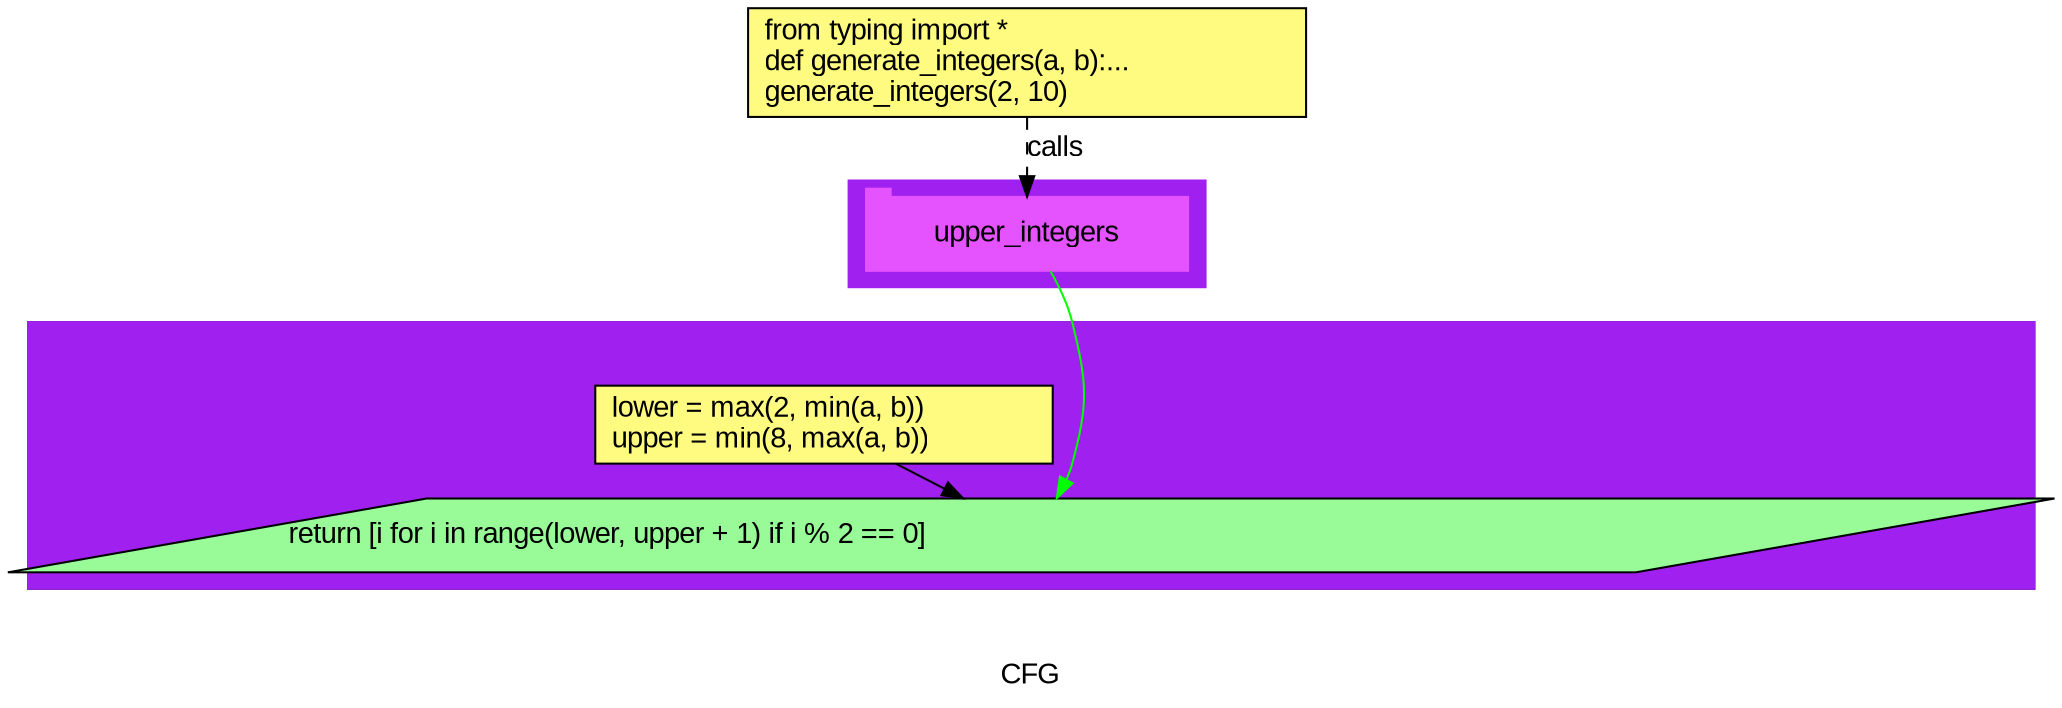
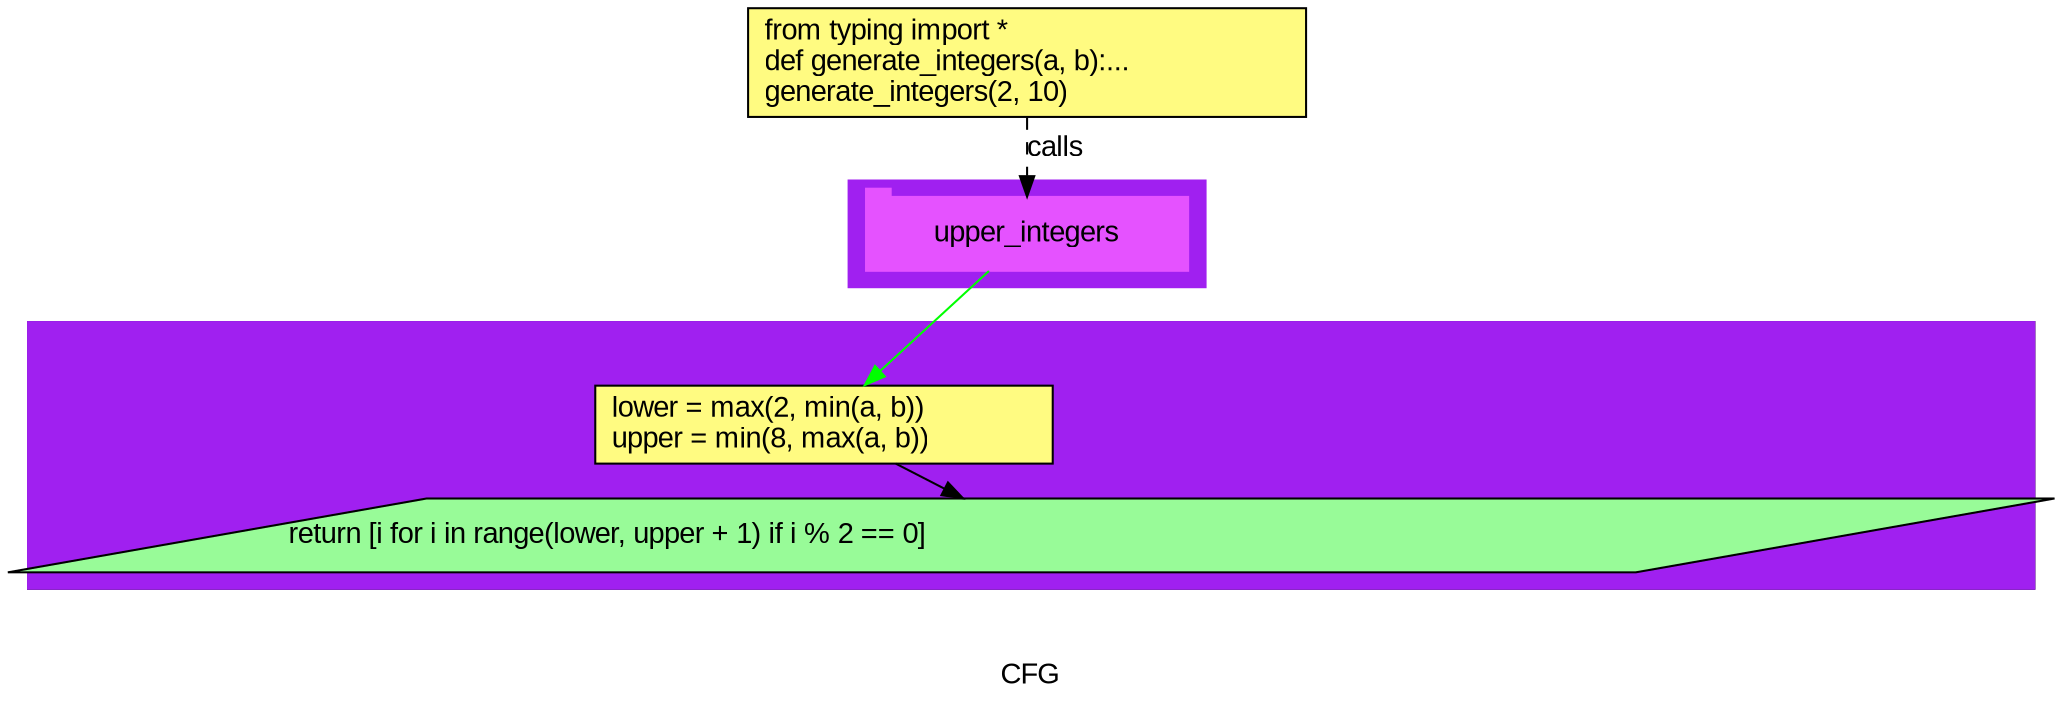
  digraph {
    compound=True
    fontname="Liberation Sans"
    label=CFG
    pack=False
    rankdir=TB
    ranksep=0.02
    node [fontname="Liberation Sans" shape=rectangle style="filled,solid" fillcolor="#FFFB81"]
    edge [fontname="Liberation Sans"]
    n1 [color="#E552FF" height=0.5 label=upper_integers linenum="[8]" shape=tab style=filled width=2.1806 fillcolor=""]
    n2 [height=0.52778 label="lower = max(2, min(a, b))\lupper = min(8, max(a, b))\l" linenum="[3, 4]" width=3.0972]
    n3 [fillcolor="#98fb98" height=0.5 label="return [i for i in range(lower, upper + 1) if i % 2 == 0]\l" linenum="[6]" shape=parallelogram width=12.891]
    n4 [height=0.73611 label="from typing import *\ldef generate_integers(a, b):...\lgenerate_integers(2, 10)\l" linenum="[1]" width=3.7778]
    subgraph cluster_1 {
      color=purple
      compound=true
      label=""
      shape=tab
      style=filled
      n1
    }
    subgraph cluster_2 {
      label=generate_integers
      n2
      n3
      subgraph cluster_3 {
        color=purple
        compound=true
        label=""
        shape=tab
        style=filled
      }
    }
-   n1 -> n3 [color=green]
+   n1 -> n2 [color=green]
    n2 -> n3 [color=black]
    n4 -> n1 [label=calls style=dashed]
  }
